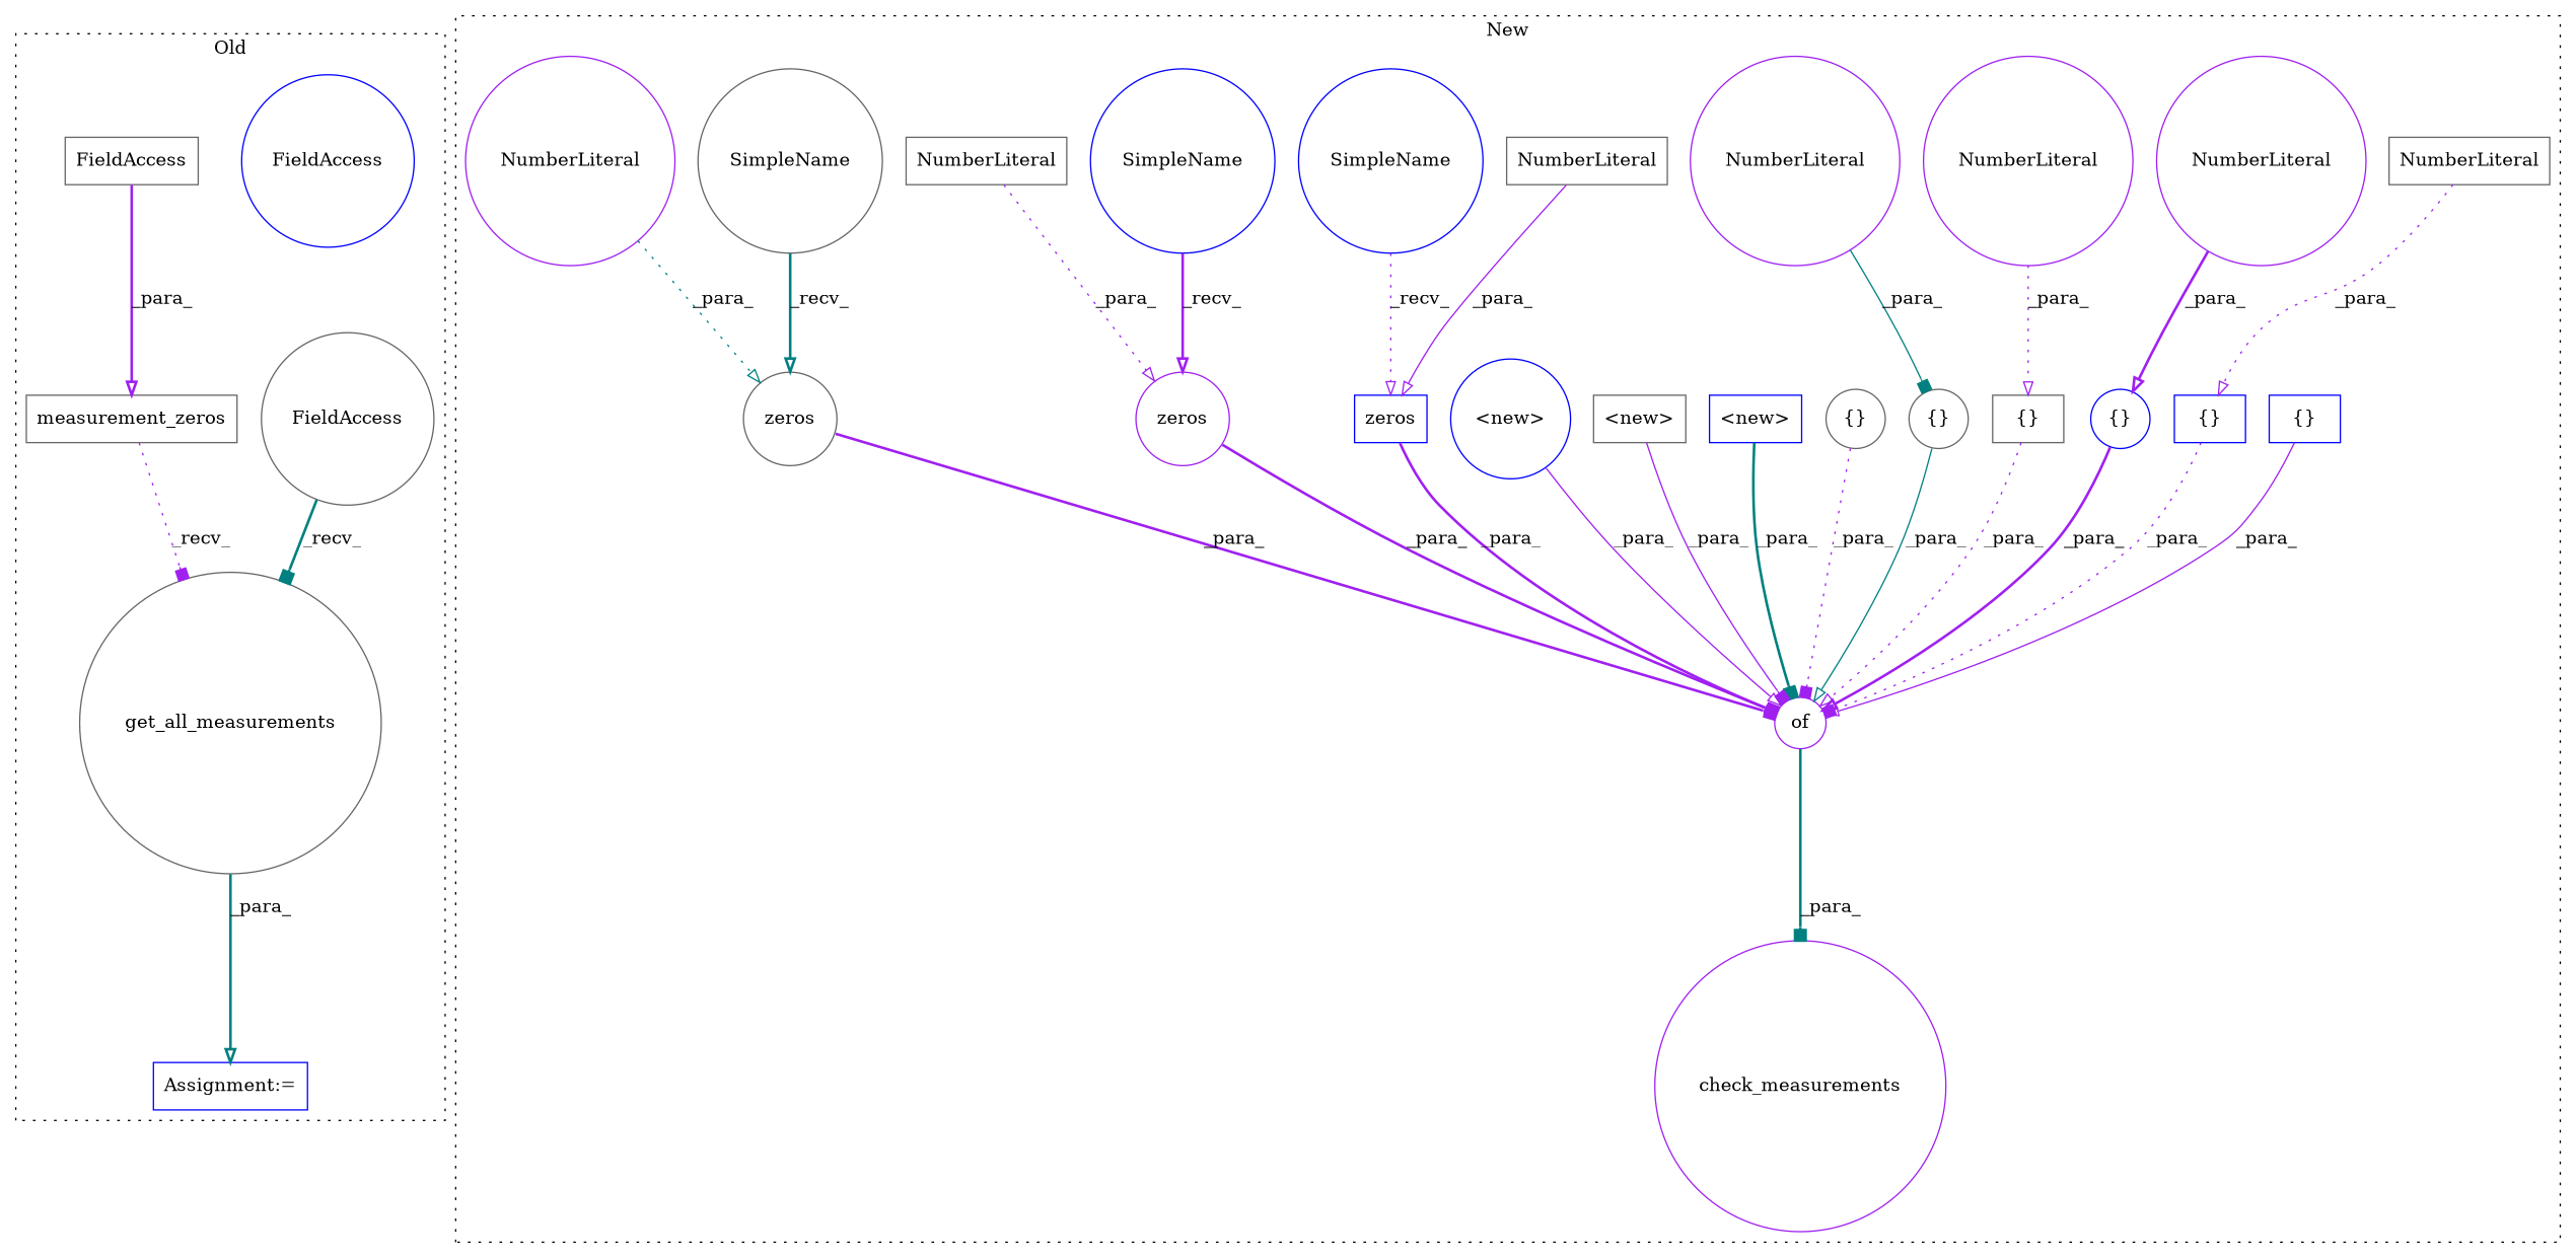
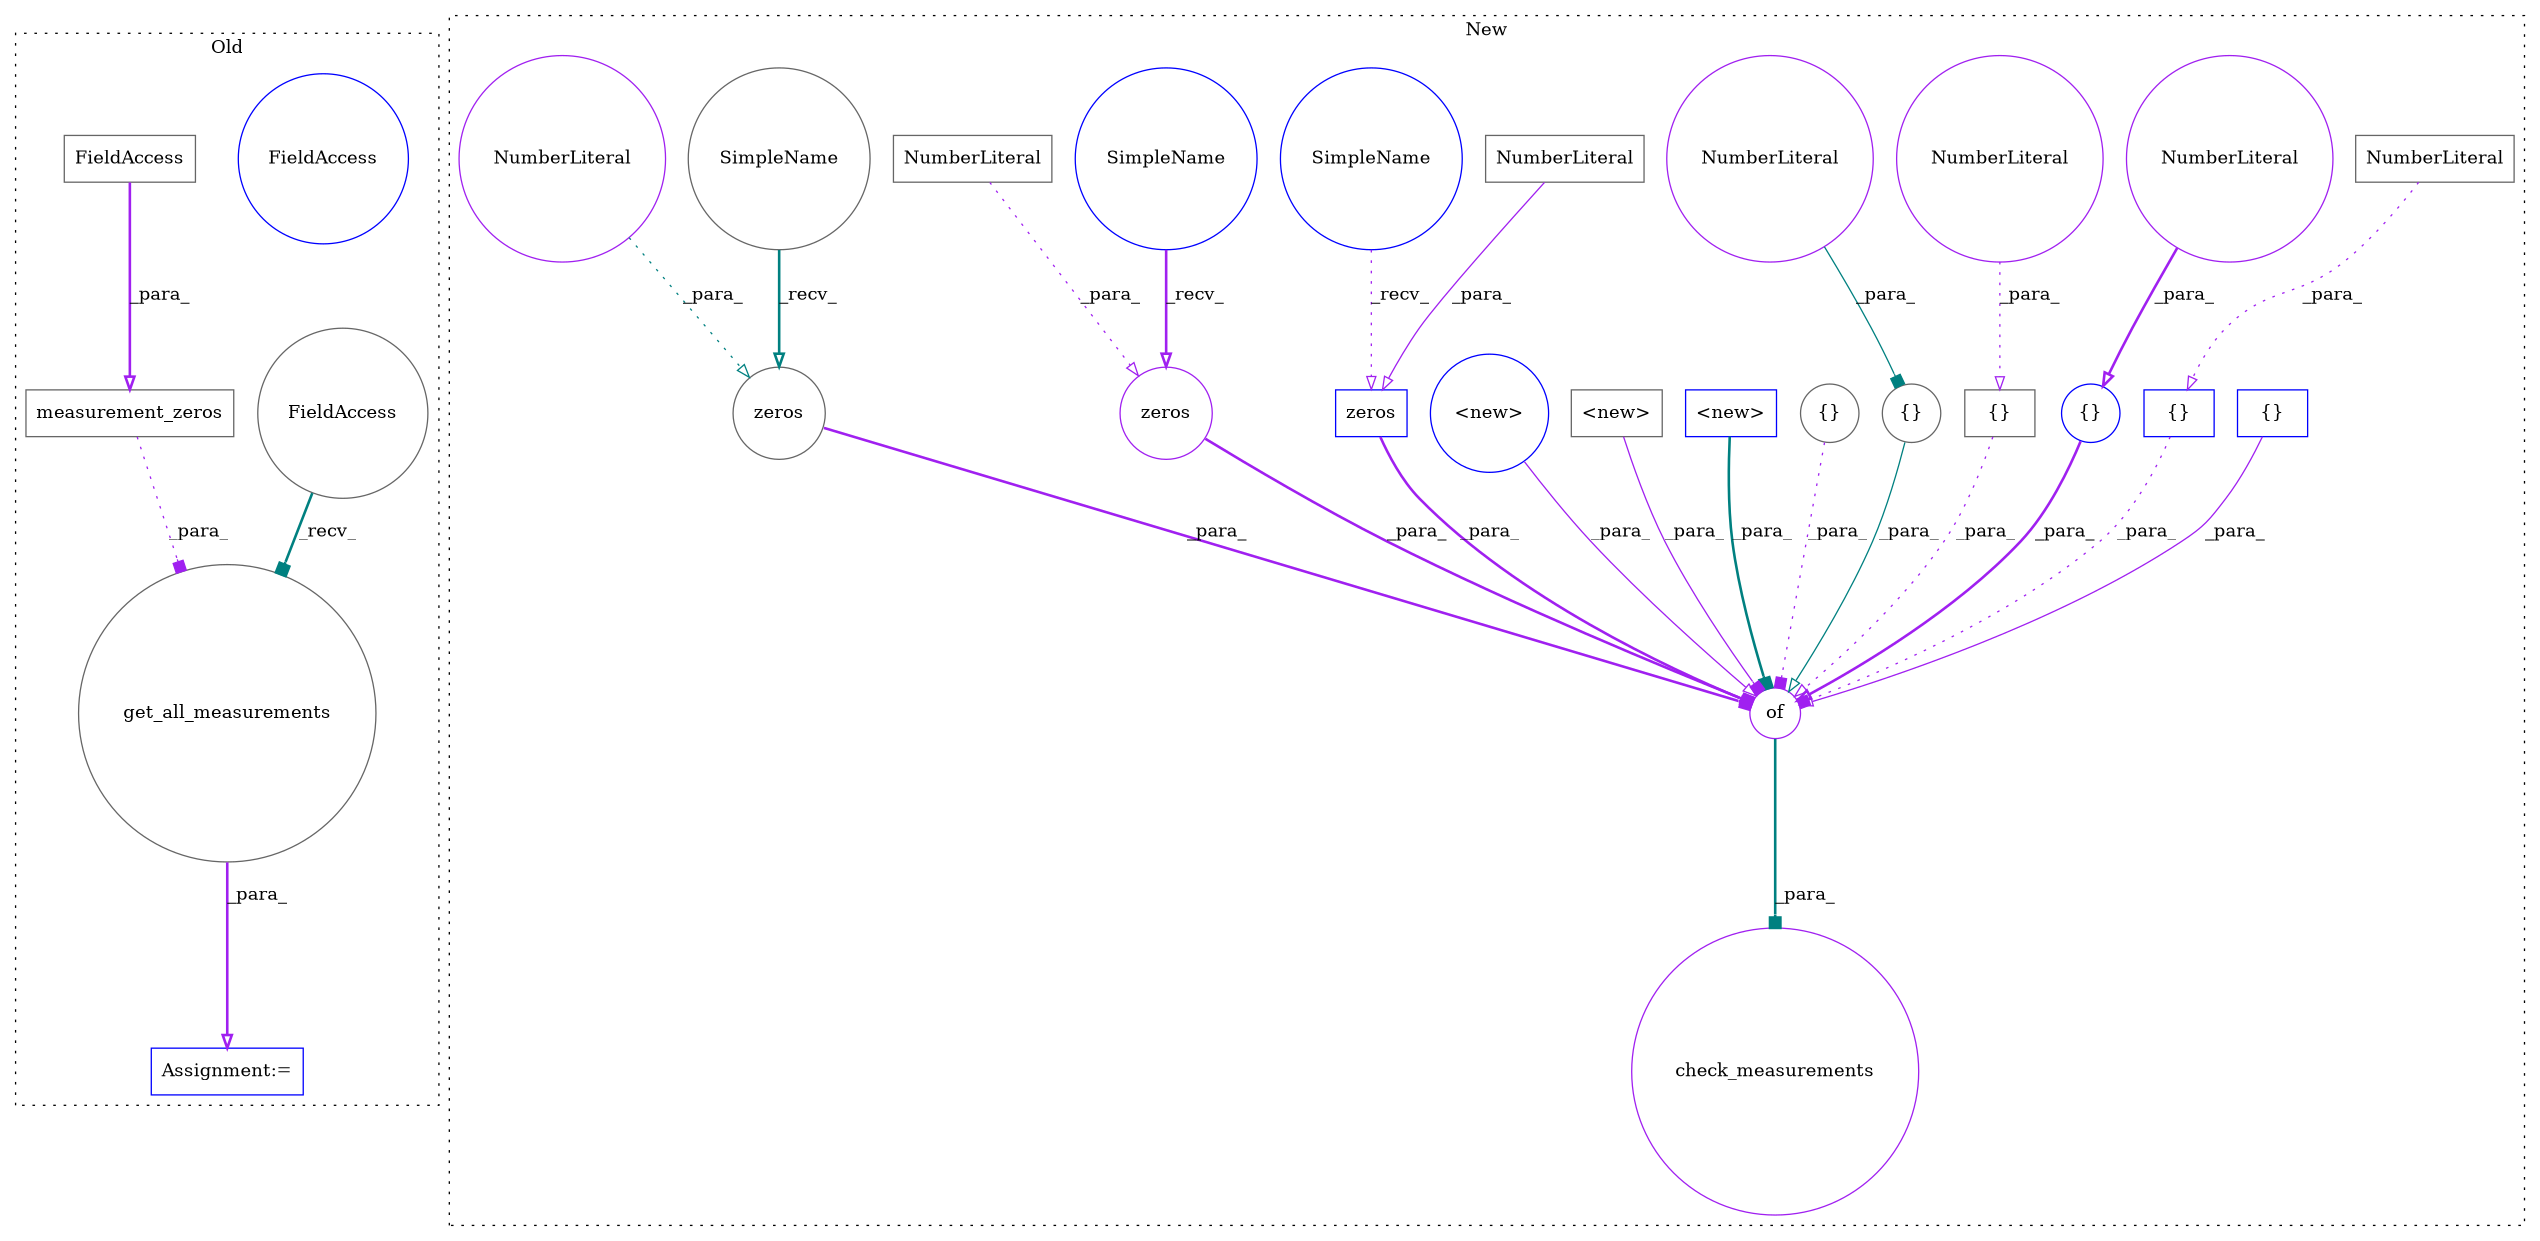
  digraph {
    node [a=32 color=gray40 l=1 s=56678 shape=circle]
    edge [arrowhead=onormal color=purple style=bold]
    n1 [l="17,1" label=measurement_zeros s="56661,56719" shape=box]
    n2 [a=22 color=blue l=41 label=FieldAccess]
    n3 [l="21,1" label=get_all_measurements s="56621,56720"]
    n4 [a=22 l=22 label=FieldAccess s=56598]
    n5 [a=7 color=blue label="Assignment:=" s=56597 shape=box]
    n6 [a=22 l=41 label=FieldAccess shape=box]
    n7 [a=4 color=blue l="1,1" label="{}" s="65848,65863" shape=box]
    n8 [color=purple l="19,1" label=check_measurements s="65291,66225"]
    n9 [a=4 color=blue l="1,1" label="{}" s="66154,66156" shape=box]
    n10 [a=34 label=NumberLiteral s=66155 shape=box]
    n11 [a=4 color=blue l="1,1" label="{}" s="65406,65408"]
    n12 [a=34 color=purple label=NumberLiteral s=65407]
    n13 [a=4 l="1,1" label="{}" s="65604,65606" shape=box]
    n14 [a=34 color=purple label=NumberLiteral s=65605]
    n15 [a=4 l="1,1" label="{}" s="66087,66089"]
    n16 [a=34 color=purple label=NumberLiteral s=66088]
    n17 [a=4 l="1,1" label="{}" s="65504,65506"]
    n18 [color=purple l="3,1" label=of s="65324,66224"]
    n19 [a=14 color=blue l=58 label="<new>" s=65946 shape=box]
    n20 [color=blue l="6,1" label=zeros s="65936,65943" shape=box]
    n21 [a=34 label=NumberLiteral s=65942 shape=box]
    n22 [a=14 l=54 label="<new>" s=65784 shape=box]
    n23 [l="6,1" label=zeros s="65774,65781"]
    n24 [a=34 color=purple label=NumberLiteral s=65780]
    n25 [a=14 color=blue l=61 label="<new>" s=65696]
    n26 [color=purple l="6,1" label=zeros s="65686,65693"]
    n27 [a=34 label=NumberLiteral s=65692 shape=box]
    n28 [a=42 color=blue l=5 label=SimpleName s=65930]
    n29 [a=42 color=blue l=5 label=SimpleName s=65680]
    n30 [a=42 l=5 label=SimpleName s=65768]
    subgraph cluster_1 {
      label=Old
      style=dotted
      n1
      n2
      n3
      n4
      n5
      n6
    }
    subgraph cluster_2 {
      label=New
      style=dotted
      n7
      n8
      n9
      n10
      n11
      n12
      n13
      n14
      n15
      n16
      n17
      n18
      n19
      n20
      n21
      n22
      n23
      n24
      n25
      n26
      n27
      n28
      n29
      n30
    }
-   n1 -> n3 [arrowhead=box label=_recv_ style=dotted]
-   n3 -> n5 [color=teal label=_para_]
+   n1 -> n3 [arrowhead=box label=_para_ style=dotted]
+   n3 -> n5 [label=_para_]
    n4 -> n3 [arrowhead=box color=teal label=_recv_]
    n6 -> n1 [label=_para_]
    n7 -> n18 [label=_para_ style=solid]
    n9 -> n18 [arrowhead=box label=_para_ style=dotted]
    n10 -> n9 [label=_para_ style=dotted]
    n11 -> n18 [label=_para_]
    n12 -> n11 [label=_para_]
    n13 -> n18 [label=_para_ style=dotted]
    n14 -> n13 [label=_para_ style=dotted]
    n15 -> n18 [color=teal label=_para_ style=solid]
    n16 -> n15 [arrowhead=box color=teal label=_para_ style=solid]
    n17 -> n18 [arrowhead=box label=_para_ style=dotted]
    n18 -> n8 [arrowhead=box color=teal label=_para_]
    n19 -> n18 [arrowhead=box color=teal label=_para_]
    n20 -> n18 [arrowhead=box label=_para_]
    n21 -> n20 [label=_para_ style=solid]
    n22 -> n18 [arrowhead=box label=_para_ style=solid]
    n23 -> n18 [arrowhead=box label=_para_]
    n24 -> n23 [color=teal label=_para_ style=dotted]
    n25 -> n18 [label=_para_ style=solid]
    n26 -> n18 [arrowhead=box label=_para_]
    n27 -> n26 [label=_para_ style=dotted]
    n28 -> n20 [label=_recv_ style=dotted]
    n29 -> n26 [label=_recv_]
    n30 -> n23 [color=teal label=_recv_]
  }
